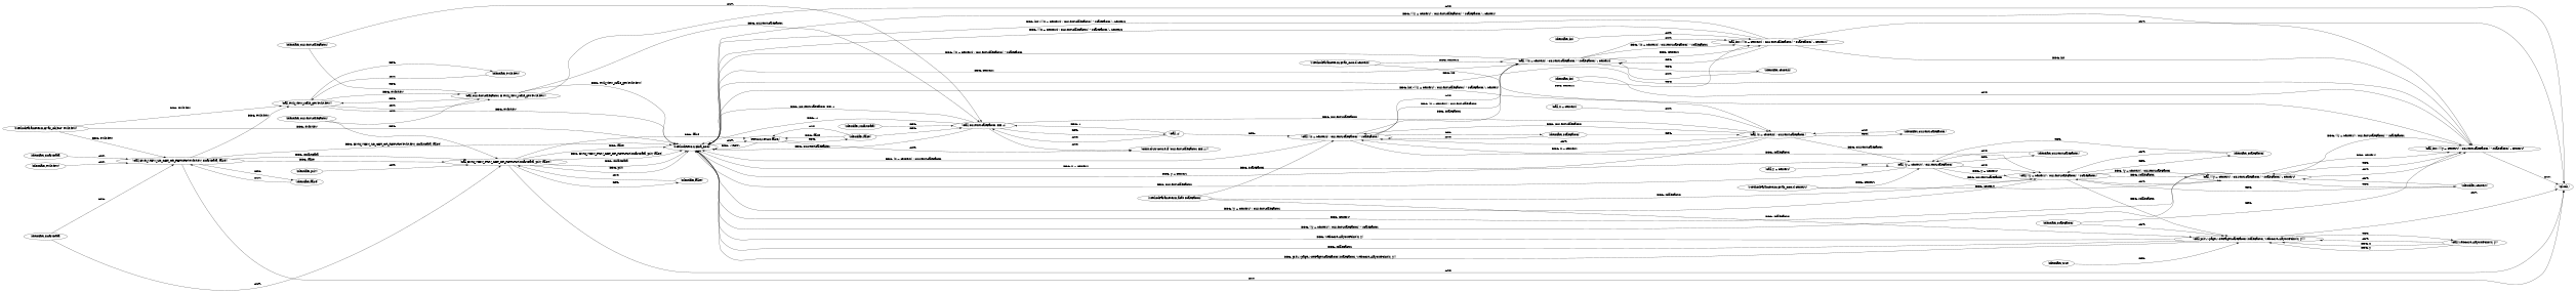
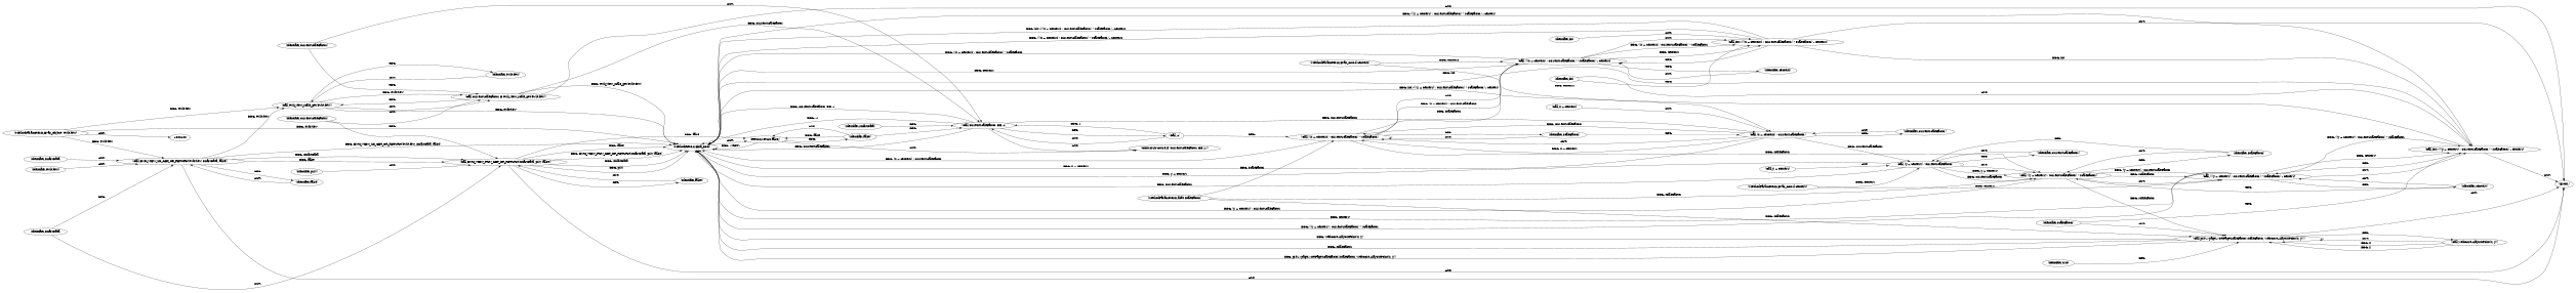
  digraph {
    rankdir=LR
    n1 [label="(MethodParameterIn,Evas_Object* ewkView)"]
    n2 [label="(Call,EWK_VIEW_SD_GET_OR_RETURN(ewkView, smartData, false))"]
    n3 [label="(Call,ewk_view_scale_get(ewkView))"]
    n4 [label="(MethodReturn,Eina_Bool)"]
+   1000100
    n6 [label="(Call,EWK_VIEW_PRIV_GET_OR_RETURN(smartData, priv, false))"]
    n7 [label="(Block,)"]
    n8 [label="(Identifier,false)"]
    n9 [label="(Call,currentScaleFactor = ewk_view_scale_get(ewkView))"]
    n10 [label="(Identifier,ewkView)"]
    n11 [label="(Return,return false;)"]
    n12 [label="(Identifier,false)"]
    n13 [label="(Identifier,false)"]
    n14 [label="(ControlStructure,if (currentScaleFactor == -1))"]
    n15 [label="(Call,currentScaleFactor == -1)"]
    n16 [label="(Call,(x + centerX) / currentScaleFactor)"]
    n17 [label="(Call,-1)"]
    n18 [label="(Call,((x + centerX) / currentScaleFactor) * scaleFactor)"]
    n19 [label="(Call,(y + centerY) / currentScaleFactor)"]
    n20 [label="(Identifier,currentScaleFactor)"]
    n21 [label="(Call,(((x + centerX) / currentScaleFactor) * scaleFactor) - centerX)"]
    n22 [label="(Call,((y + centerY) / currentScaleFactor) * scaleFactor)"]
    n23 [label="(Identifier,scaleFactor)"]
    n24 [label="(Identifier,currentScaleFactor)"]
    n25 [label="(Call,int>(((x + centerX) / currentScaleFactor) * scaleFactor) - centerX)"]
    n26 [label="(Identifier,centerX)"]
    n27 [label="(Call,(((y + centerY) / currentScaleFactor) * scaleFactor) - centerY)"]
    n28 [label="(Call,priv->page->setPageScaleFactor(scaleFactor, WebCore::LayoutPoint(x, y)))"]
    n29 [label="(Identifier,scaleFactor)"]
    n30 [label="(Call,int>(((y + centerY) / currentScaleFactor) * scaleFactor) - centerY)"]
    n31 [label="(Identifier,centerY)"]
    n32 [label="(Call,WebCore::LayoutPoint(x, y))"]
    n33 [label="(Identifier,priv)"]
    n34 [label="(MethodParameterIn,Evas_Coord centerY)"]
    n35 [label="(Identifier,smartData)"]
    n36 [label="(Identifier,currentScaleFactor)"]
    n37 [label="(Identifier,true)"]
    n38 [label="(Call,y + centerY)"]
    n39 [label="(Call,x + centerX)"]
    n40 [label="(Identifier,currentScaleFactor)"]
    n41 [label="(Identifier,int)"]
    n42 [label="(Identifier,smartData)"]
    n43 [label="(Identifier,int)"]
    n44 [label="(Identifier,scaleFactor)"]
    n45 [label="(MethodParameterIn,Evas_Coord centerX)"]
    n46 [label="(MethodParameterIn,float scaleFactor)"]
    n47 [label="(Identifier,ewkView)"]
    n48 [label="(Identifier,smartData)"]
    n1 -> n2 [label="DDG: ewkView"]
    n1 -> n3 [label="DDG: ewkView"]
    n1 -> n4 [label="DDG: ewkView"]
+   n1 -> 1000100 [label="AST: "]
    n2 -> n3 [label="DDG: ewkView"]
    n2 -> n4 [label="DDG: EWK_VIEW_SD_GET_OR_RETURN(ewkView, smartData, false)"]
    n2 -> n6 [label="DDG: smartData"]
    n2 -> n6 [label="DDG: false"]
    n2 -> n7 [label="AST: "]
    n2 -> n8 [label="CFG: "]
    n3 -> n4 [label="DDG: ewkView"]
    n3 -> n9 [label="AST: "]
    n3 -> n9 [label="DDG: ewkView"]
    n3 -> n10 [label="CFG: "]
    n4 -> n11 [label="AST: "]
    n6 -> n4 [label="DDG: priv"]
    n6 -> n4 [label="DDG: false"]
    n6 -> n4 [label="DDG: EWK_VIEW_PRIV_GET_OR_RETURN(smartData, priv, false)"]
    n6 -> n4 [label="DDG: smartData"]
    n6 -> n7 [label="AST: "]
    n6 -> n11 [label="DDG: false"]
    n6 -> n12 [label="CFG: "]
    n8 -> n2 [label="AST: "]
    n9 -> n3 [label="CFG: "]
    n9 -> n4 [label="DDG: ewk_view_scale_get(ewkView)"]
    n9 -> n7 [label="AST: "]
    n9 -> n15 [label="DDG: currentScaleFactor"]
    n10 -> n3 [label="AST: "]
    n11 -> n4 [label="DDG: <RET>"]
    n11 -> n13 [label="CFG: "]
    n11 -> n14 [label="AST: "]
    n12 -> n6 [label="AST: "]
    n13 -> n11 [label="AST: "]
    n13 -> n11 [label="DDG: false"]
    n13 -> n15 [label="CFG: "]
    n15 -> n4 [label="DDG: currentScaleFactor"]
    n15 -> n4 [label="DDG: currentScaleFactor == -1"]
    n15 -> n4 [label="DDG: -1"]
    n15 -> n14 [label="AST: "]
    n15 -> n16 [label="DDG: currentScaleFactor"]
    n15 -> n17 [label="CFG: "]
    n16 -> n4 [label="DDG: x + centerX"]
    n16 -> n18 [label="AST: "]
    n16 -> n18 [label="DDG: x + centerX"]
    n16 -> n18 [label="DDG: currentScaleFactor"]
    n16 -> n19 [label="DDG: currentScaleFactor"]
    n16 -> n20 [label="CFG: "]
    n17 -> n15 [label="AST: "]
    n17 -> n15 [label="DDG: 1"]
    n17 -> n18 [label="CFG: "]
    n18 -> n4 [label="DDG: (x + centerX) / currentScaleFactor"]
    n18 -> n21 [label="AST: "]
    n18 -> n21 [label="DDG: (x + centerX) / currentScaleFactor"]
    n18 -> n21 [label="DDG: scaleFactor"]
    n18 -> n22 [label="DDG: scaleFactor"]
    n18 -> n23 [label="CFG: "]
    n19 -> n4 [label="DDG: y + centerY"]
    n19 -> n4 [label="DDG: currentScaleFactor"]
    n19 -> n22 [label="AST: "]
    n19 -> n22 [label="DDG: y + centerY"]
    n19 -> n22 [label="DDG: currentScaleFactor"]
    n19 -> n24 [label="CFG: "]
    n20 -> n16 [label="AST: "]
    n21 -> n4 [label="DDG: ((x + centerX) / currentScaleFactor) * scaleFactor"]
    n21 -> n4 [label="DDG: centerX"]
    n21 -> n25 [label="AST: "]
    n21 -> n25 [label="DDG: ((x + centerX) / currentScaleFactor) * scaleFactor"]
    n21 -> n25 [label="DDG: centerX"]
    n21 -> n26 [label="CFG: "]
    n22 -> n4 [label="DDG: (y + centerY) / currentScaleFactor"]
    n22 -> n27 [label="AST: "]
    n22 -> n27 [label="DDG: (y + centerY) / currentScaleFactor"]
    n22 -> n27 [label="DDG: scaleFactor"]
    n22 -> n28 [label="DDG: scaleFactor"]
    n22 -> n29 [label="CFG: "]
    n23 -> n16 [label="CFG: "]
    n23 -> n18 [label="AST: "]
    n24 -> n19 [label="AST: "]
    n25 -> n4 [label="DDG: int>(((x + centerX) / currentScaleFactor) * scaleFactor) - centerX"]
    n25 -> n4 [label="DDG: (((x + centerX) / currentScaleFactor) * scaleFactor) - centerX"]
    n25 -> n7 [label="AST: "]
    n25 -> n21 [label="CFG: "]
    n25 -> n30 [label="DDG: int"]
    n26 -> n21 [label="AST: "]
    n27 -> n4 [label="DDG: centerY"]
    n27 -> n4 [label="DDG: ((y + centerY) / currentScaleFactor) * scaleFactor"]
    n27 -> n30 [label="AST: "]
    n27 -> n30 [label="DDG: ((y + centerY) / currentScaleFactor) * scaleFactor"]
    n27 -> n30 [label="DDG: centerY"]
    n27 -> n31 [label="CFG: "]
    n28 -> n4 [label="DDG: WebCore::LayoutPoint(x, y)"]
    n28 -> n4 [label="DDG: scaleFactor"]
    n28 -> n4 [label="DDG: priv->page->setPageScaleFactor(scaleFactor, WebCore::LayoutPoint(x, y))"]
    n28 -> n7 [label="AST: "]
    n28 -> n32 [label="CFG: "]
    n29 -> n19 [label="CFG: "]
    n29 -> n22 [label="AST: "]
    n30 -> n4 [label="DDG: (((y + centerY) / currentScaleFactor) * scaleFactor) - centerY"]
    n30 -> n4 [label="DDG: int"]
    n30 -> n4 [label="DDG: int>(((y + centerY) / currentScaleFactor) * scaleFactor) - centerY"]
    n30 -> n7 [label="AST: "]
    n30 -> n27 [label="CFG: "]
    n31 -> n22 [label="CFG: "]
    n31 -> n27 [label="AST: "]
    n32 -> n28 [label="AST: "]
    n32 -> n28 [label="DDG: x"]
    n32 -> n28 [label="DDG: y"]
    n33 -> n6 [label="AST: "]
    n34 -> n19 [label="DDG: centerY"]
    n34 -> n27 [label="DDG: centerY"]
    n35 -> n2 [label="AST: "]
    n36 -> n6 [label="CFG: "]
    n36 -> n9 [label="AST: "]
    n37 -> n28 [label="CFG: "]
    n38 -> n19 [label="AST: "]
    n39 -> n16 [label="AST: "]
    n40 -> n9 [label="CFG: "]
    n40 -> n15 [label="AST: "]
    n41 -> n25 [label="CFG: "]
    n41 -> n30 [label="AST: "]
    n42 -> n2 [label="CFG: "]
    n42 -> n6 [label="AST: "]
    n43 -> n25 [label="AST: "]
    n44 -> n28 [label="AST: "]
    n44 -> n30 [label="CFG: "]
    n45 -> n16 [label="DDG: centerX"]
    n45 -> n21 [label="DDG: centerX"]
    n46 -> n18 [label="DDG: scaleFactor"]
    n46 -> n22 [label="DDG: scaleFactor"]
    n46 -> n28 [label="DDG: scaleFactor"]
    n47 -> n2 [label="AST: "]
    n48 -> n15 [label="CFG: "]
  }
